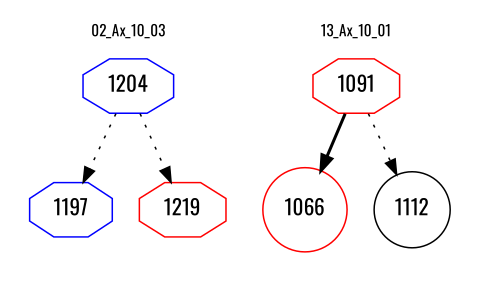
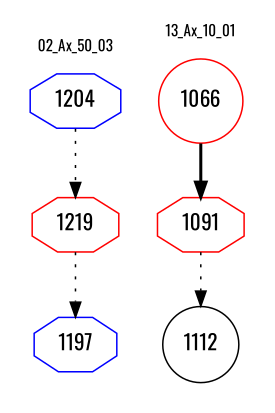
  digraph {
    fontname=Oswald
    node [color=red fontname=Oswald shape=octagon]
    edge [color=black fontname=Oswald style=dotted]
    n1 [color=blue label=1204]
    n2 [color=blue label=1197]
    n3 [label=1219]
    n4 [label=1091]
    n5 [label=1066 shape=circle]
    n6 [color=black label=1112 shape=circle]
    subgraph cluster_1 {
      color=white
      fontsize=10
-     label="02_Ax_10_03"
+     label="02_Ax_50_03"
      n1
      n2
      n3
    }
    subgraph cluster_2 {
      color=white
      fontsize=10
      label="13_Ax_10_01"
      n4
      n5
      n6
    }
-   n1 -> n2
+   n3 -> n2
    n1 -> n3
-   n4 -> n5 [style=bold]
+   n5 -> n4 [style=bold]
    n4 -> n6
  }
